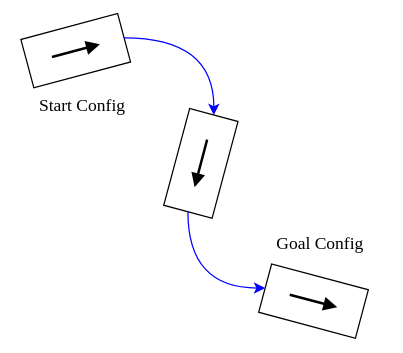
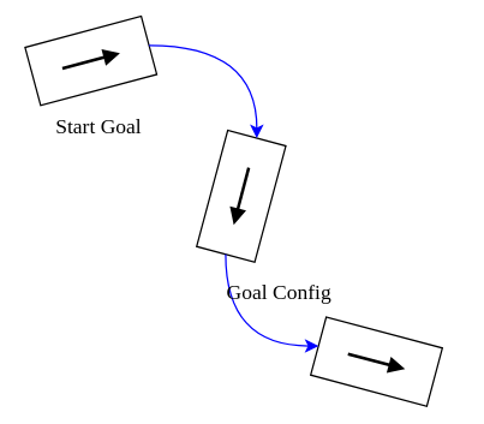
  <mxCell id="0" />
  <mxCell id="1" parent="0" />
  <mxCell id="2" value="" style="group;rotation=-15;" vertex="1" connectable="0" parent="1"><mxGeometry x="20" y="20" width="80" height="40" as="geometry" /></mxCell>
  <mxCell id="3" value="" style="rounded=0;whiteSpace=wrap;html=1;fillColor=none;rotation=-15;" vertex="1" parent="2"><mxGeometry width="80" height="40" as="geometry" /></mxCell>
  <mxCell id="4" value="" style="endArrow=block;html=1;entryX=0.75;entryY=0.5;entryDx=0;entryDy=0;entryPerimeter=0;endFill=1;strokeWidth=2;" edge="1" parent="2" target="3"><mxGeometry width="50" height="50" relative="1" as="geometry"><mxPoint x="21" y="25" as="sourcePoint" /><mxPoint x="55" y="-37" as="targetPoint" /></mxGeometry></mxCell>
  <mxCell id="5" value="" style="group;rotation=105;" vertex="1" connectable="0" parent="1"><mxGeometry x="120" y="110" width="80" height="40" as="geometry" /></mxCell>
  <mxCell id="6" value="" style="rounded=0;whiteSpace=wrap;html=1;fillColor=none;rotation=105;" vertex="1" parent="5"><mxGeometry width="80" height="40" as="geometry" /></mxCell>
  <mxCell id="7" value="" style="endArrow=block;html=1;entryX=0.75;entryY=0.5;entryDx=0;entryDy=0;entryPerimeter=0;endFill=1;strokeWidth=2;" edge="1" parent="5"><mxGeometry width="50" height="50" relative="1" as="geometry"><mxPoint x="45" y="1" as="sourcePoint" /><mxPoint x="35" y="39" as="targetPoint" /></mxGeometry></mxCell>
  <mxCell id="8" value="" style="group;rotation=5;" vertex="1" connectable="0" parent="1"><mxGeometry x="210" y="220" width="80" height="40" as="geometry" /></mxCell>
  <mxCell id="9" value="" style="rounded=0;whiteSpace=wrap;html=1;fillColor=none;rotation=15;" vertex="1" parent="8"><mxGeometry width="80" height="40" as="geometry" /></mxCell>
  <mxCell id="10" value="" style="endArrow=block;html=1;entryX=0.75;entryY=0.5;entryDx=0;entryDy=0;entryPerimeter=0;endFill=1;strokeWidth=2;" edge="1" parent="8"><mxGeometry width="50" height="50" relative="1" as="geometry"><mxPoint x="21" y="15" as="sourcePoint" /><mxPoint x="59" y="25" as="targetPoint" /></mxGeometry></mxCell>
  <mxCell id="11" style="edgeStyle=orthogonalEdgeStyle;curved=1;html=1;exitX=1;exitY=0.5;exitDx=0;exitDy=0;strokeWidth=1;endArrow=classic;endFill=1;entryX=0;entryY=0.5;entryDx=0;entryDy=0;strokeColor=#0000FF;" edge="1" parent="1" source="3" target="6"><mxGeometry relative="1" as="geometry"><mxPoint x="170" y="80" as="targetPoint" /></mxGeometry></mxCell>
  <mxCell id="12" style="edgeStyle=orthogonalEdgeStyle;curved=1;html=1;exitX=1;exitY=0.5;exitDx=0;exitDy=0;entryX=0;entryY=0.5;entryDx=0;entryDy=0;strokeWidth=1;endArrow=classic;endFill=1;strokeColor=#0000FF;" edge="1" parent="1" source="6" target="9"><mxGeometry relative="1" as="geometry"><Array as="points"><mxPoint x="150" y="230" /><mxPoint x="211" y="230" /></Array></mxGeometry></mxCell>
- <mxCell id="13" value="Goal Config" style="text;html=1;align=center;verticalAlign=middle;resizable=0;points=[];autosize=1;strokeColor=none;fillColor=none;fontFamily=Times New Roman;fontSize=14;" vertex="1" parent="1"><mxGeometry x="210" y="180" width="90" height="30" as="geometry" /></mxCell>
- <mxCell id="14" value="Start Config" style="text;html=1;align=center;verticalAlign=middle;resizable=0;points=[];autosize=1;strokeColor=none;fillColor=none;fontFamily=Times New Roman;fontSize=14;" vertex="1" parent="1"><mxGeometry x="20" y="70" width="90" height="30" as="geometry" /></mxCell>
+ <mxCell id="13" value="Goal Config" style="text;html=1;align=center;verticalAlign=middle;resizable=0;points=[];autosize=1;strokeColor=none;fillColor=none;fontFamily=Times New Roman;fontSize=14;" vertex="1" parent="1"><mxGeometry x="140" y="180" width="90" height="30" as="geometry" /></mxCell>
+ <mxCell id="14" value="Start Goal" style="text;html=1;align=center;verticalAlign=middle;resizable=0;points=[];autosize=1;strokeColor=none;fillColor=none;fontFamily=Times New Roman;fontSize=14;" vertex="1" parent="1"><mxGeometry x="20" y="70" width="90" height="30" as="geometry" /></mxCell>
